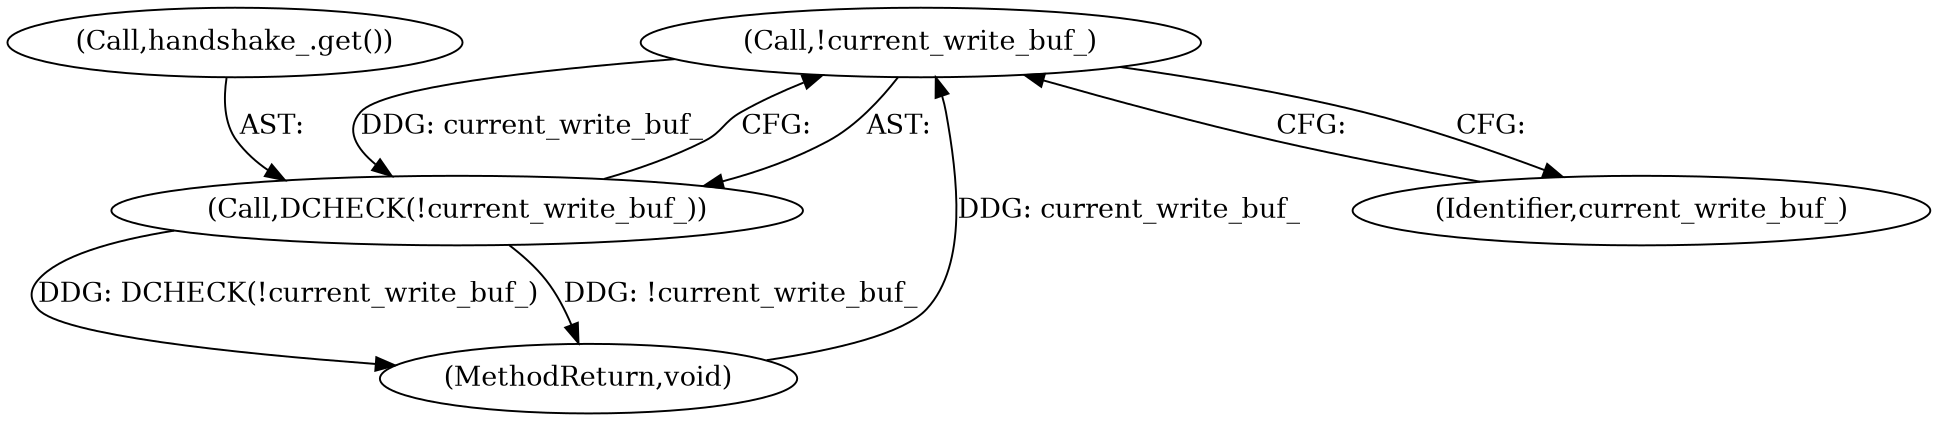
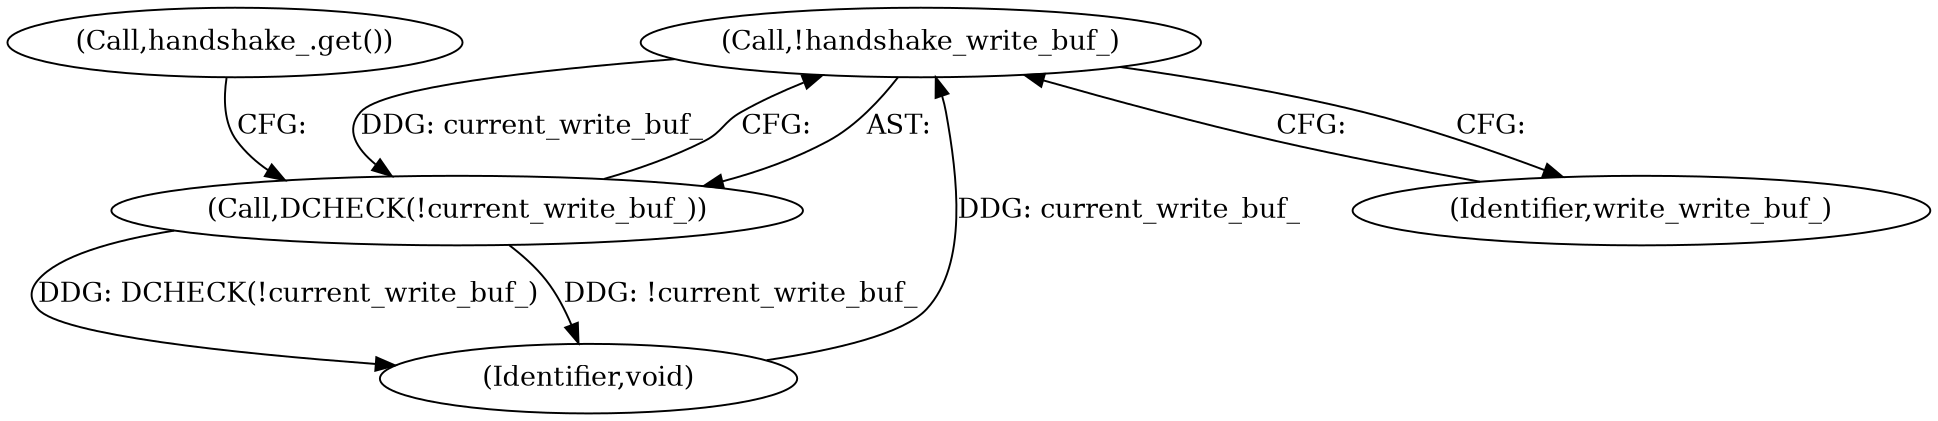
  digraph {
-   n1 [label="(Call,!current_write_buf_)"]
+   n1 [label="(Call,!handshake_write_buf_)"]
    n2 [label="(Call,DCHECK(!current_write_buf_))"]
-   n3 [label="(Identifier,current_write_buf_)"]
-   n4 [label="(MethodReturn,void)"]
+   n3 [label="(Identifier,write_write_buf_)"]
+   n4 [label="(Identifier,void)"]
    n5 [label="(Call,handshake_.get())"]
    n1 -> n2 [label="AST: "]
    n1 -> n2 [label="DDG: current_write_buf_"]
    n1 -> n3 [label="CFG: "]
    n2 -> n1 [label="CFG: "]
    n2 -> n4 [label="DDG: !current_write_buf_"]
    n2 -> n4 [label="DDG: DCHECK(!current_write_buf_)"]
    n3 -> n1 [label="CFG: "]
    n4 -> n1 [label="DDG: current_write_buf_"]
-   n5 -> n2 [label="AST: "]
+   n5 -> n2 [label="CFG: "]
  }
